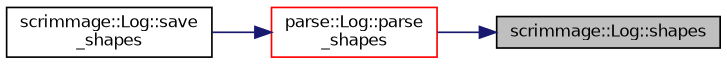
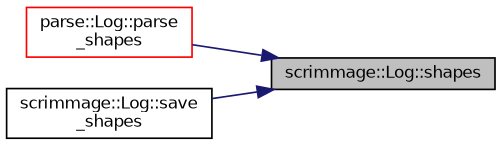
  digraph {
    rankdir=RL
    node [color=black fillcolor=white fontname=Helvetica fontsize=10 shape=record style=filled]
    edge [color=midnightblue dir=back fontname=Helvetica fontsize=10 labelfontname=Helvetica labelfontsize=10 style=solid]
    n1 [fillcolor=grey75 fontcolor=black height=0.2 label="scrimmage::Log::shapes" width=0.4]
    n2 [color=red height=0.2 label="parse::Log::parse\l_shapes" width=0.4]
    n3 [height=0.2 label="scrimmage::Log::save\l_shapes" width=0.4]
    n1 -> n2
-   n2 -> n3
+   n1 -> n3
  }
